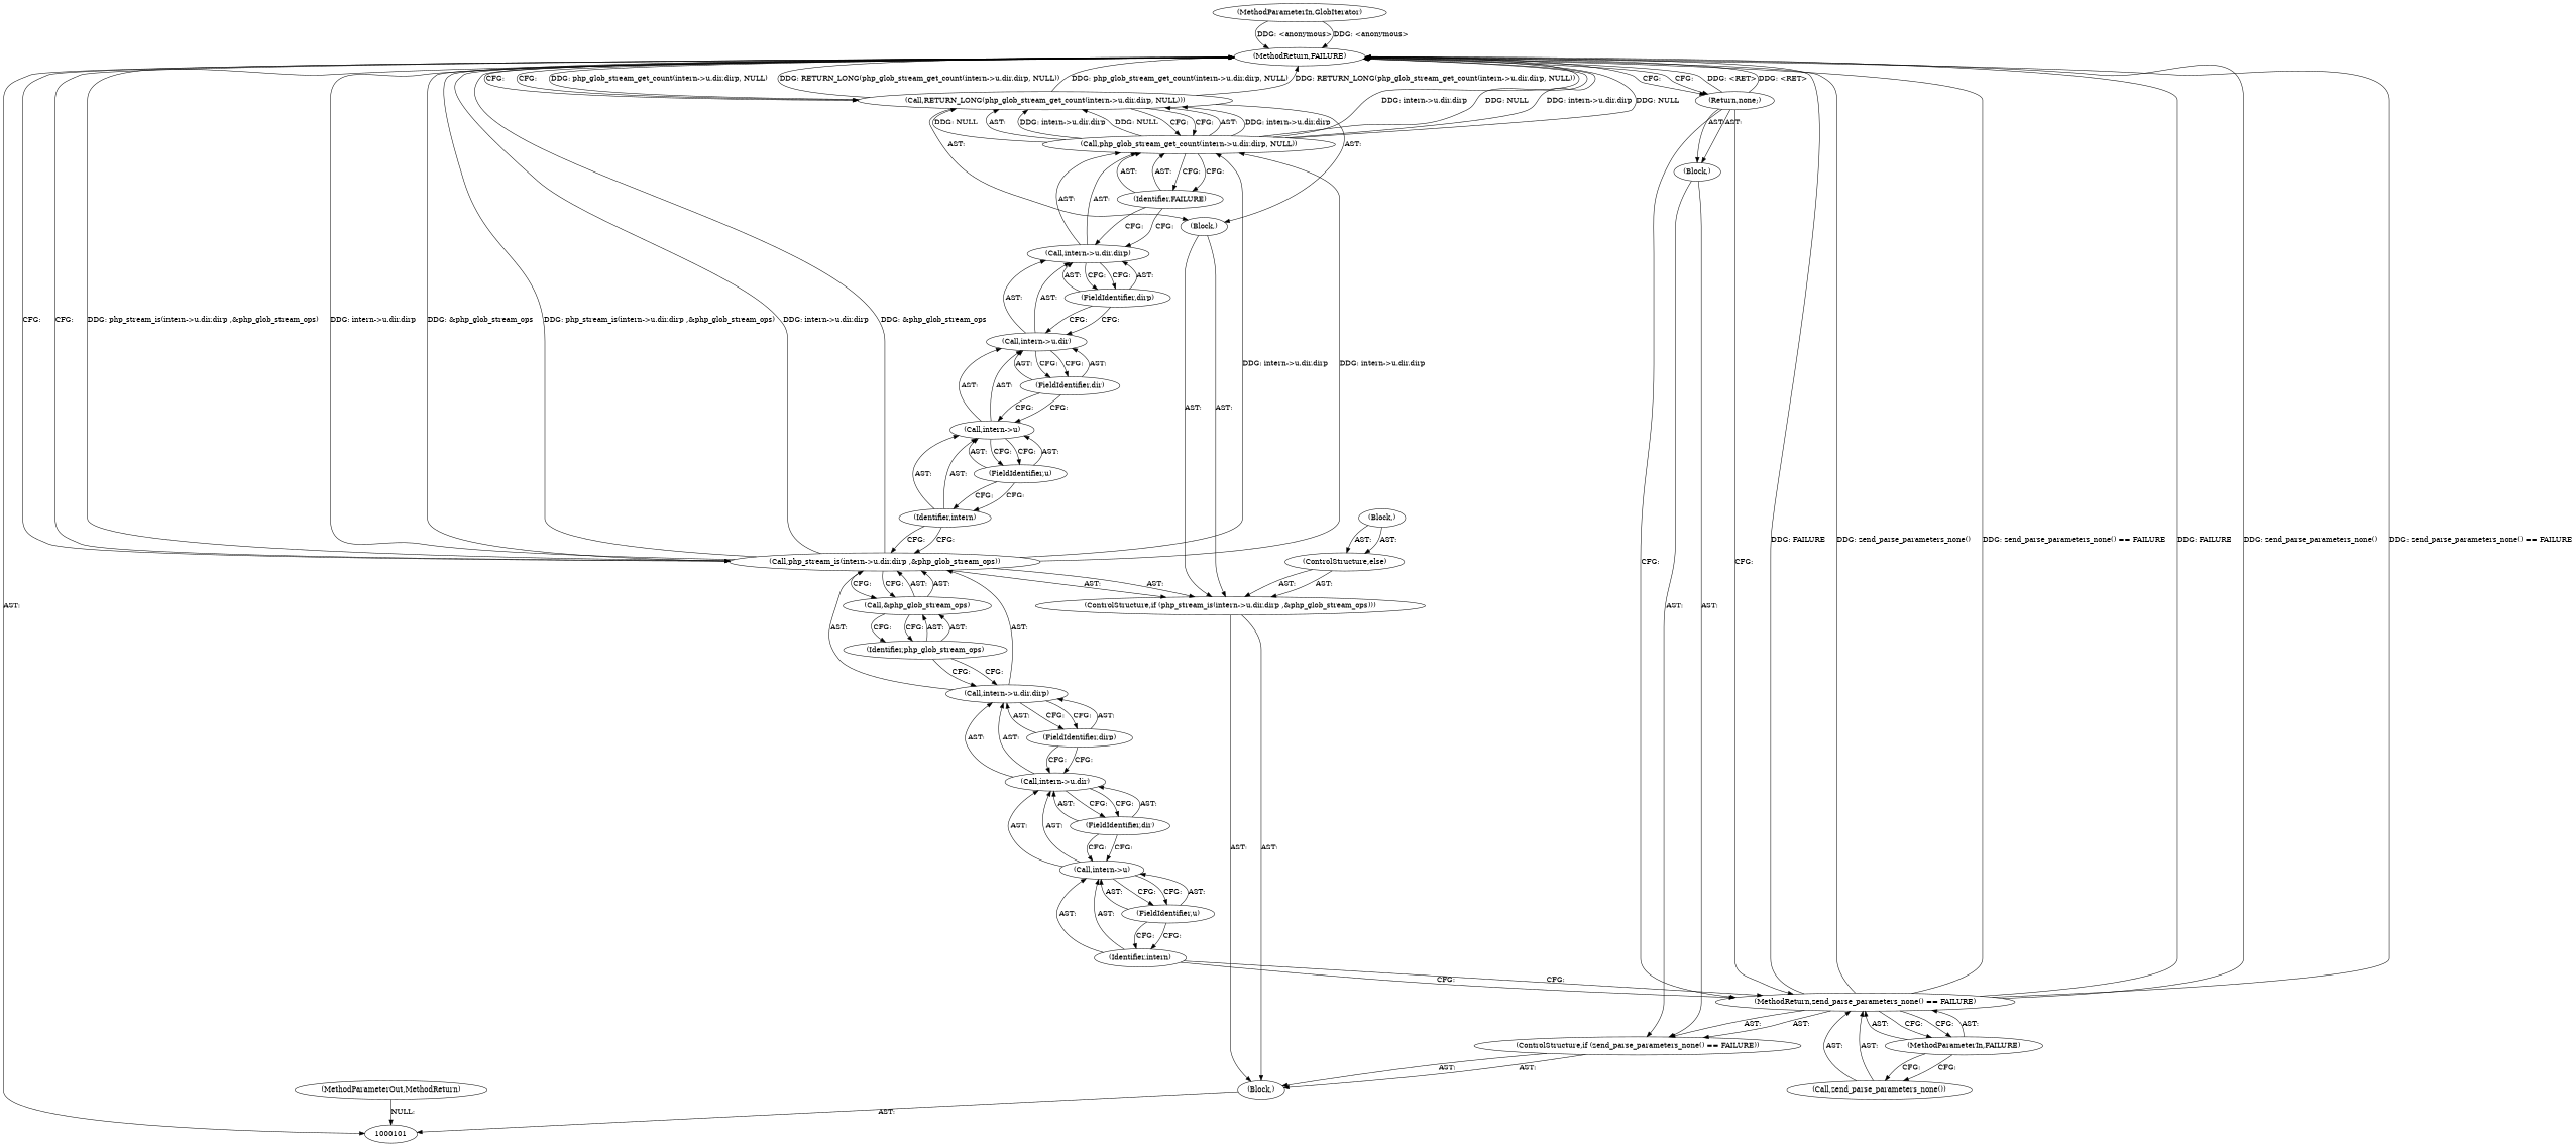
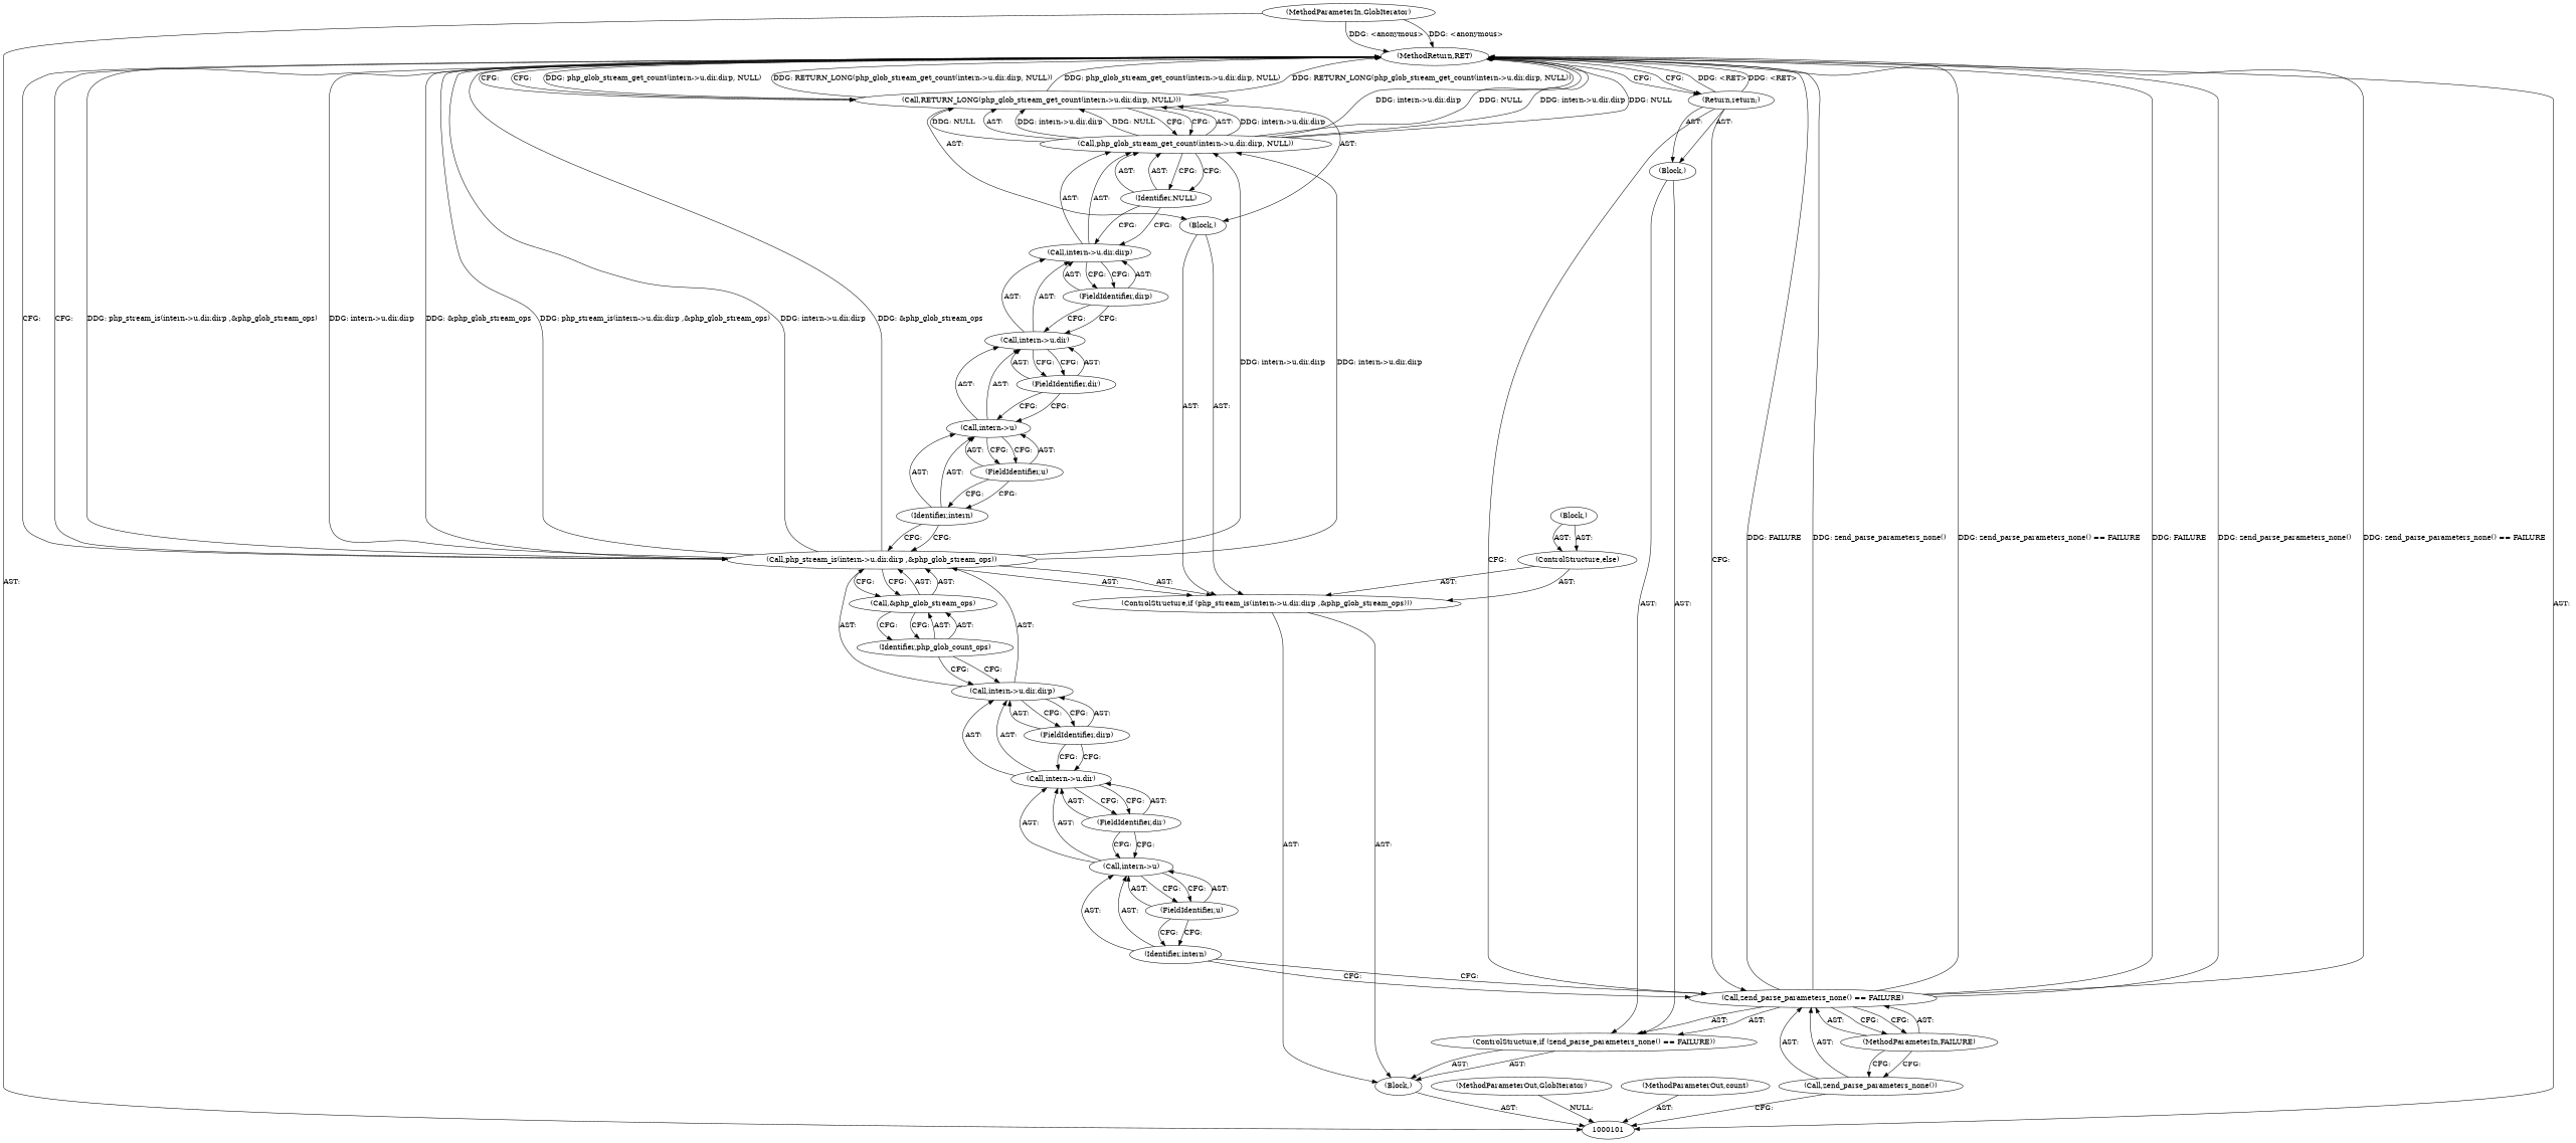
  digraph {
-   n1 [label="(MethodReturn,FAILURE)"]
+   n1 [label="(MethodReturn,RET)"]
    n2 [label="(Call,RETURN_LONG(php_glob_stream_get_count(intern->u.dir.dirp, NULL)))"]
-   n3 [label="(Return,none;)"]
+   n3 [label="(Return,return;)"]
    n4 [label="(Call,php_stream_is(intern->u.dir.dirp ,&php_glob_stream_ops))"]
    1000101
    n6 [label="(Call,php_glob_stream_get_count(intern->u.dir.dirp, NULL))"]
    n7 [label="(Block,)"]
-   n8 [label="(MethodReturn,zend_parse_parameters_none() == FAILURE)"]
+   n8 [label="(Call,zend_parse_parameters_none() == FAILURE)"]
    n9 [label="(Block,)"]
    n10 [label="(ControlStructure,if (php_stream_is(intern->u.dir.dirp ,&php_glob_stream_ops)))"]
    n11 [label="(Call,&php_glob_stream_ops)"]
    n12 [label="(MethodParameterIn,GlobIterator)"]
-   n13 [label="(MethodParameterOut,MethodReturn)"]
-   n15 [label="(Identifier,FAILURE)"]
+   n13 [label="(MethodParameterOut,GlobIterator)"]
+   n14 [label="(MethodParameterOut,count)"]
+   n15 [label="(Identifier,NULL)"]
    n16 [label="(Call,intern->u.dir.dirp)"]
    n17 [label="(FieldIdentifier,dirp)"]
    n18 [label="(Call,intern->u.dir)"]
    n19 [label="(FieldIdentifier,dir)"]
    n20 [label="(Call,intern->u)"]
    n21 [label="(FieldIdentifier,u)"]
    n22 [label="(Identifier,intern)"]
    n23 [label="(ControlStructure,else)"]
    n24 [label="(Block,)"]
    n25 [label="(Block,)"]
    n26 [label="(ControlStructure,if (zend_parse_parameters_none() == FAILURE))"]
    n27 [label="(MethodParameterIn,FAILURE)"]
    n28 [label="(Call,zend_parse_parameters_none())"]
    n29 [label="(Call,intern->u.dir.dirp)"]
    n30 [label="(FieldIdentifier,dirp)"]
    n31 [label="(Call,intern->u.dir)"]
    n32 [label="(FieldIdentifier,dir)"]
    n33 [label="(Call,intern->u)"]
    n34 [label="(FieldIdentifier,u)"]
    n35 [label="(Identifier,intern)"]
-   n36 [label="(Identifier,php_glob_stream_ops)"]
+   n36 [label="(Identifier,php_glob_count_ops)"]
    n1 -> n2 [label="CFG: "]
    n1 -> n2 [label="CFG: "]
    n1 -> n3 [label="CFG: "]
    n1 -> n3 [label="CFG: "]
    n1 -> n4 [label="CFG: "]
    n1 -> n4 [label="CFG: "]
    n1 -> 1000101 [label="AST: "]
    n2 -> n1 [label="DDG: php_glob_stream_get_count(intern->u.dir.dirp, NULL)"]
    n2 -> n1 [label="DDG: RETURN_LONG(php_glob_stream_get_count(intern->u.dir.dirp, NULL))"]
    n2 -> n1 [label="DDG: php_glob_stream_get_count(intern->u.dir.dirp, NULL)"]
    n2 -> n1 [label="DDG: RETURN_LONG(php_glob_stream_get_count(intern->u.dir.dirp, NULL))"]
    n2 -> n6 [label="CFG: "]
    n2 -> n6 [label="CFG: "]
    n2 -> n7 [label="AST: "]
    n2 -> n7 [label="AST: "]
    n3 -> n1 [label="DDG: <RET>"]
    n3 -> n1 [label="DDG: <RET>"]
    n3 -> n8 [label="CFG: "]
    n3 -> n8 [label="CFG: "]
    n3 -> n9 [label="AST: "]
    n3 -> n9 [label="AST: "]
    n4 -> n1 [label="DDG: php_stream_is(intern->u.dir.dirp ,&php_glob_stream_ops)"]
    n4 -> n1 [label="DDG: intern->u.dir.dirp"]
    n4 -> n1 [label="DDG: &php_glob_stream_ops"]
    n4 -> n1 [label="DDG: php_stream_is(intern->u.dir.dirp ,&php_glob_stream_ops)"]
    n4 -> n1 [label="DDG: intern->u.dir.dirp"]
    n4 -> n1 [label="DDG: &php_glob_stream_ops"]
    n4 -> n6 [label="DDG: intern->u.dir.dirp"]
    n4 -> n6 [label="DDG: intern->u.dir.dirp"]
    n4 -> n10 [label="AST: "]
    n4 -> n10 [label="AST: "]
    n4 -> n11 [label="CFG: "]
    n4 -> n11 [label="CFG: "]
    n6 -> n1 [label="DDG: intern->u.dir.dirp"]
    n6 -> n1 [label="DDG: NULL"]
    n6 -> n1 [label="DDG: intern->u.dir.dirp"]
    n6 -> n1 [label="DDG: NULL"]
    n6 -> n2 [label="AST: "]
    n6 -> n2 [label="DDG: intern->u.dir.dirp"]
    n6 -> n2 [label="DDG: NULL"]
    n6 -> n2 [label="AST: "]
    n6 -> n2 [label="DDG: intern->u.dir.dirp"]
    n6 -> n2 [label="DDG: NULL"]
    n6 -> n15 [label="CFG: "]
    n6 -> n15 [label="CFG: "]
    n7 -> n10 [label="AST: "]
    n7 -> n10 [label="AST: "]
    n8 -> n1 [label="DDG: FAILURE"]
    n8 -> n1 [label="DDG: zend_parse_parameters_none()"]
    n8 -> n1 [label="DDG: zend_parse_parameters_none() == FAILURE"]
    n8 -> n1 [label="DDG: FAILURE"]
    n8 -> n1 [label="DDG: zend_parse_parameters_none()"]
    n8 -> n1 [label="DDG: zend_parse_parameters_none() == FAILURE"]
    n8 -> n26 [label="AST: "]
    n8 -> n26 [label="AST: "]
    n8 -> n27 [label="CFG: "]
    n8 -> n27 [label="CFG: "]
    n9 -> n26 [label="AST: "]
    n9 -> n26 [label="AST: "]
    n10 -> n24 [label="AST: "]
    n10 -> n24 [label="AST: "]
    n11 -> n4 [label="AST: "]
    n11 -> n4 [label="AST: "]
    n11 -> n36 [label="CFG: "]
    n11 -> n36 [label="CFG: "]
    n12 -> n1 [label="DDG: <anonymous>"]
    n12 -> n1 [label="DDG: <anonymous>"]
+   n12 -> 1000101 [label="AST: "]
    n13 -> 1000101 [label="NULL: "]
+   n14 -> 1000101 [label="AST: "]
    n15 -> n6 [label="AST: "]
    n15 -> n6 [label="AST: "]
    n15 -> n16 [label="CFG: "]
    n15 -> n16 [label="CFG: "]
    n16 -> n6 [label="AST: "]
    n16 -> n6 [label="AST: "]
    n16 -> n17 [label="CFG: "]
    n16 -> n17 [label="CFG: "]
    n17 -> n16 [label="AST: "]
    n17 -> n16 [label="AST: "]
    n17 -> n18 [label="CFG: "]
    n17 -> n18 [label="CFG: "]
    n18 -> n16 [label="AST: "]
    n18 -> n16 [label="AST: "]
    n18 -> n19 [label="CFG: "]
    n18 -> n19 [label="CFG: "]
    n19 -> n18 [label="AST: "]
    n19 -> n18 [label="AST: "]
    n19 -> n20 [label="CFG: "]
    n19 -> n20 [label="CFG: "]
    n20 -> n18 [label="AST: "]
    n20 -> n18 [label="AST: "]
    n20 -> n21 [label="CFG: "]
    n20 -> n21 [label="CFG: "]
    n21 -> n20 [label="AST: "]
    n21 -> n20 [label="AST: "]
    n21 -> n22 [label="CFG: "]
    n21 -> n22 [label="CFG: "]
    n22 -> n4 [label="CFG: "]
    n22 -> n4 [label="CFG: "]
    n22 -> n20 [label="AST: "]
    n22 -> n20 [label="AST: "]
    n23 -> n10 [label="AST: "]
    n23 -> n10 [label="AST: "]
    n24 -> 1000101 [label="AST: "]
    n25 -> n23 [label="AST: "]
    n25 -> n23 [label="AST: "]
    n26 -> n24 [label="AST: "]
    n26 -> n24 [label="AST: "]
    n27 -> n8 [label="AST: "]
    n27 -> n8 [label="AST: "]
    n27 -> n28 [label="CFG: "]
    n27 -> n28 [label="CFG: "]
+   n28 -> 1000101 [label="CFG: "]
    n28 -> n8 [label="AST: "]
    n28 -> n8 [label="AST: "]
    n29 -> n4 [label="AST: "]
    n29 -> n4 [label="AST: "]
    n29 -> n30 [label="CFG: "]
    n29 -> n30 [label="CFG: "]
    n30 -> n29 [label="AST: "]
    n30 -> n29 [label="AST: "]
    n30 -> n31 [label="CFG: "]
    n30 -> n31 [label="CFG: "]
    n31 -> n29 [label="AST: "]
    n31 -> n29 [label="AST: "]
    n31 -> n32 [label="CFG: "]
    n31 -> n32 [label="CFG: "]
    n32 -> n31 [label="AST: "]
    n32 -> n31 [label="AST: "]
    n32 -> n33 [label="CFG: "]
    n32 -> n33 [label="CFG: "]
    n33 -> n31 [label="AST: "]
    n33 -> n31 [label="AST: "]
    n33 -> n34 [label="CFG: "]
    n33 -> n34 [label="CFG: "]
    n34 -> n33 [label="AST: "]
    n34 -> n33 [label="AST: "]
    n34 -> n35 [label="CFG: "]
    n34 -> n35 [label="CFG: "]
    n35 -> n8 [label="CFG: "]
    n35 -> n8 [label="CFG: "]
    n35 -> n33 [label="AST: "]
    n35 -> n33 [label="AST: "]
    n36 -> n11 [label="AST: "]
    n36 -> n11 [label="AST: "]
    n36 -> n29 [label="CFG: "]
    n36 -> n29 [label="CFG: "]
  }
